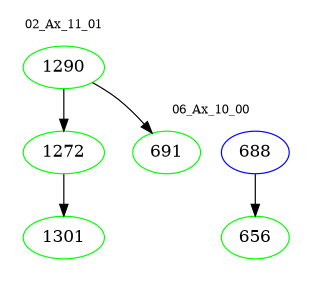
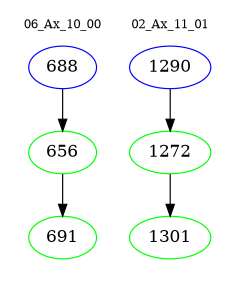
  digraph {
    node [color=green]
    edge [color=black]
    n1 [color=blue label=688]
    n2 [label=656]
    n3 [label=691]
-   n4 [label=1290]
+   n4 [color=blue label=1290]
    n5 [label=1272]
    n6 [label=1301]
    subgraph cluster_1 {
      color=white
      fontsize=10
      label="06_Ax_10_00"
      n1
      n2
      n3
    }
    subgraph cluster_2 {
      color=white
      fontsize=10
      label="02_Ax_11_01"
      n4
      n5
      n6
    }
    n1 -> n2
-   n4 -> n3
+   n2 -> n3
    n4 -> n5
    n5 -> n6
  }
